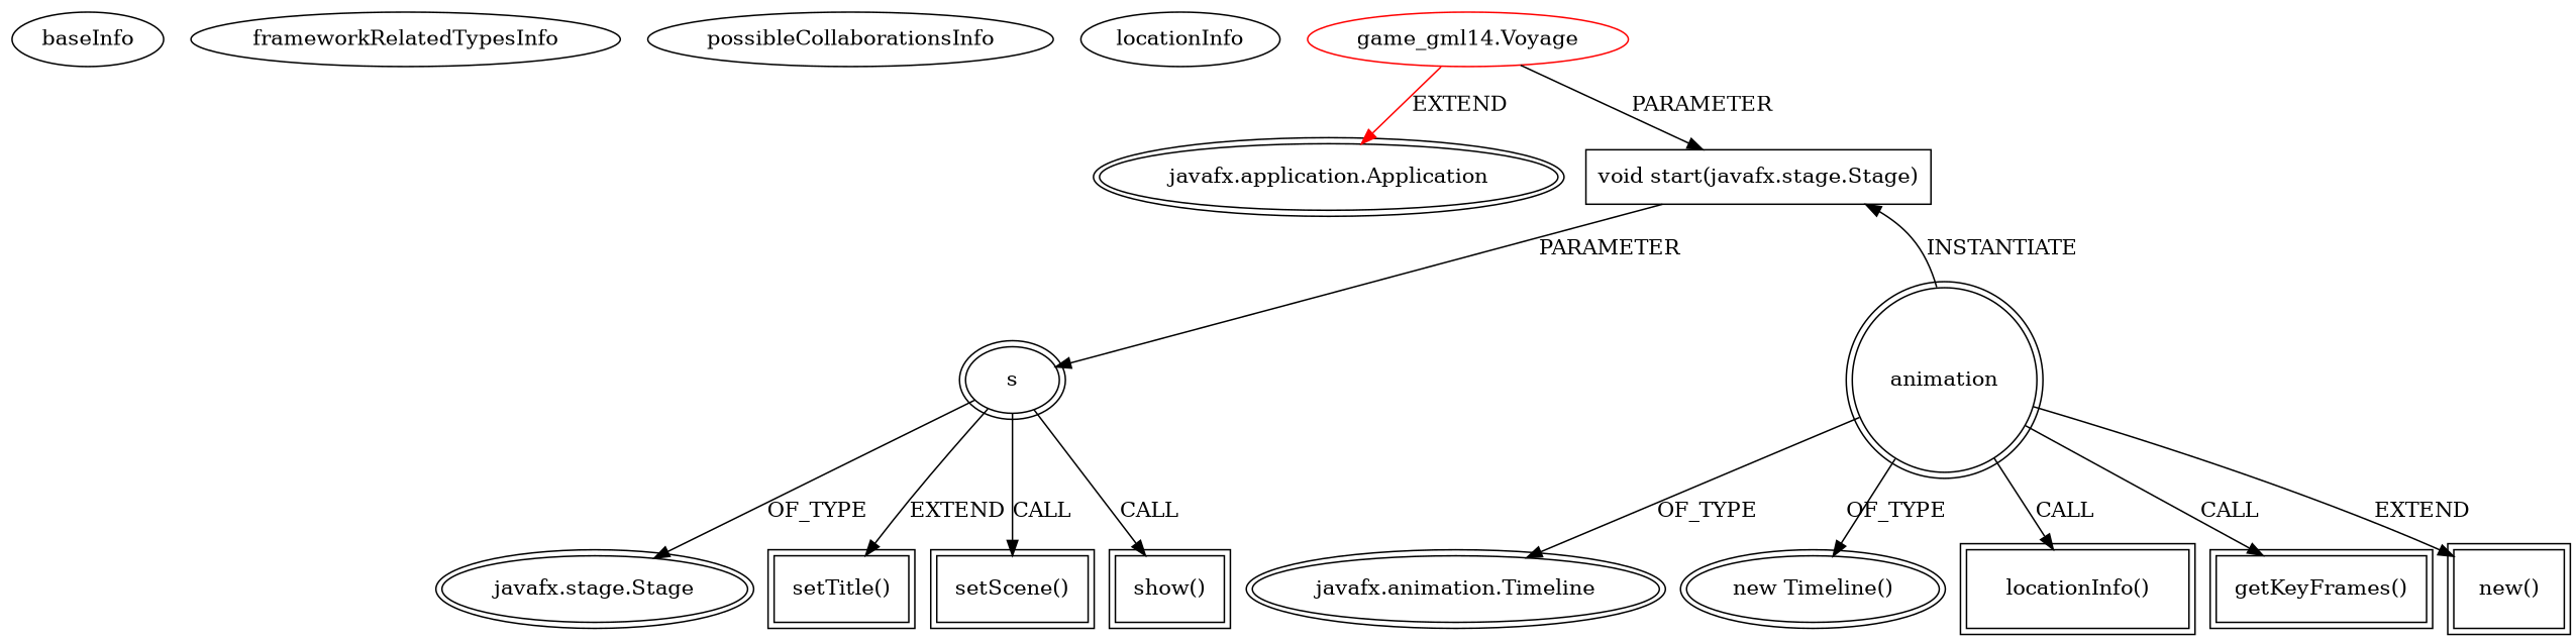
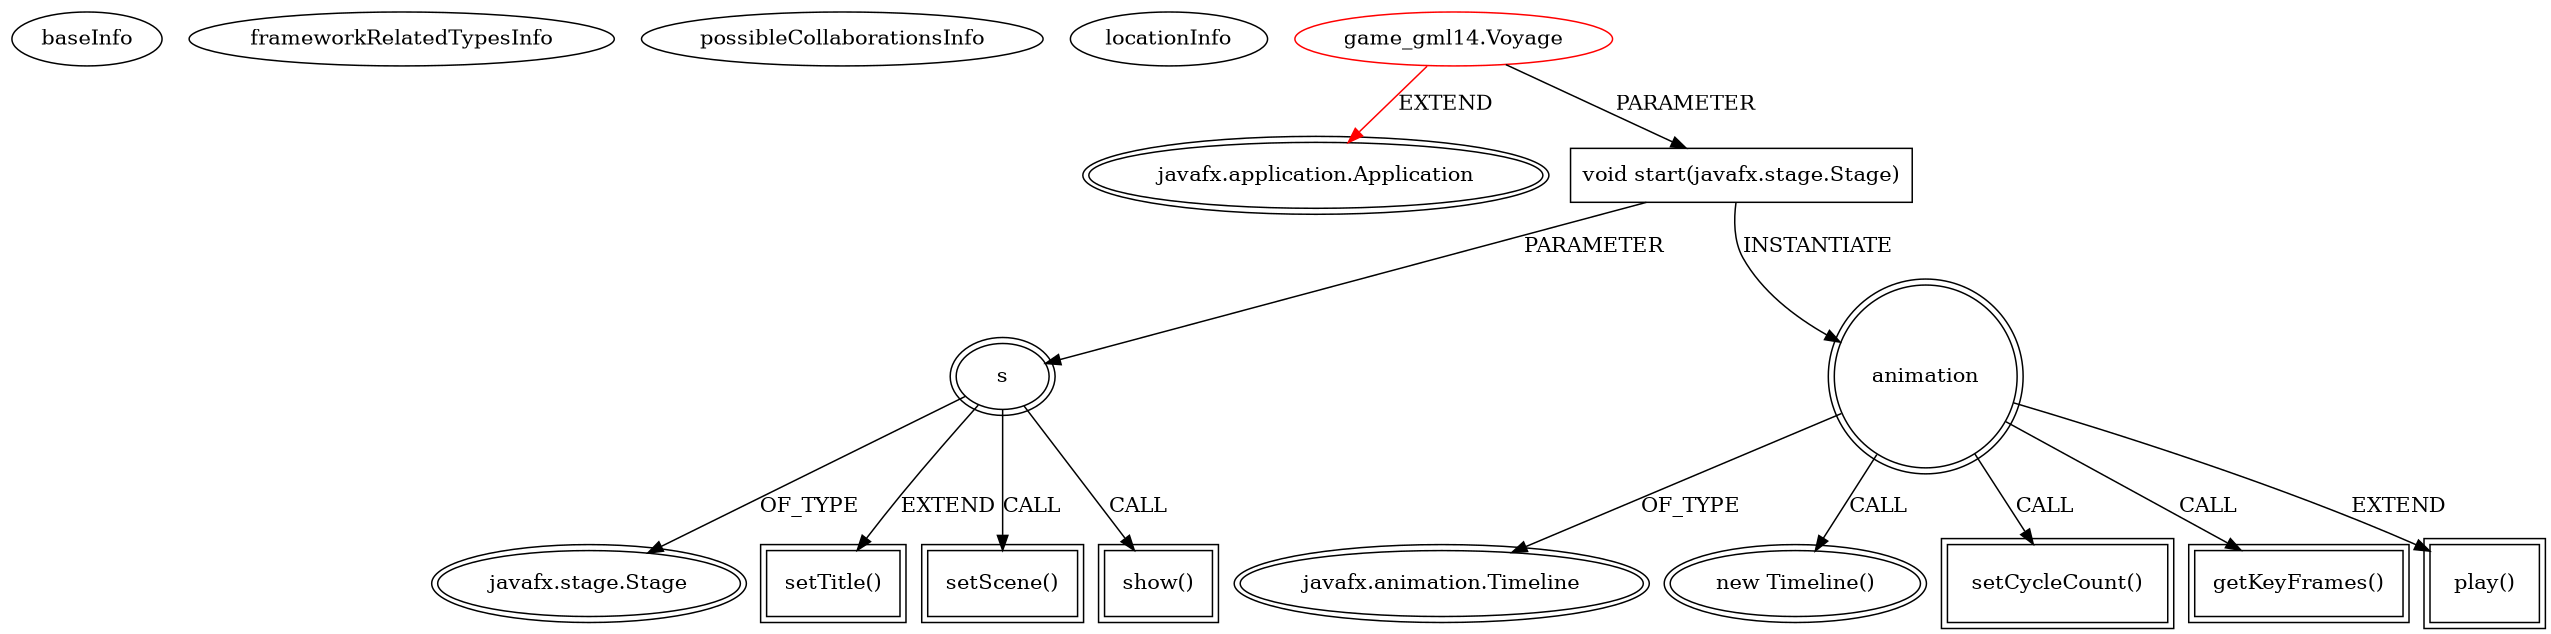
  digraph {
    node [isFrameworkType=true vertexType=INSIDE_CALL peripheries=2]
    baseInfo [category=extension_graph graphId=2822 isAnonymous=false possibleRelation=false isFrameworkType="" vertexType="" peripheries=""]
    frameworkRelatedTypesInfo [0="javafx.application.Application" isFrameworkType="" vertexType="" peripheries=""]
    possibleCollaborationsInfo [isFrameworkType="" vertexType="" peripheries=""]
    locationInfo [contextSignature=Voyage filePath="/gregory-lyons-voyage-to-venus/voyage-to-venus-master/src/game_gml14/Voyage.java" graphId=2822 projectName="gregory-lyons-voyage-to-venus" isFrameworkType="" vertexType="" peripheries=""]
    n5 [color=red isFrameworkType=false label="game_gml14.Voyage" vertexType=ROOT_CLIENT_CLASS_DECLARATION peripheries=""]
    n6 [label="javafx.application.Application" vertexType=FRAMEWORK_CLASS_TYPE]
    n7 [isFrameworkType=false label="void start(javafx.stage.Stage)" shape=box vertexType=OVERRIDING_METHOD_DECLARATION peripheries=""]
    n8 [label=s vertexType=PARAMETER_DECLARATION]
    n9 [label=animation shape=circle vertexType=VARIABLE_EXPRESION]
    n10 [label="javafx.stage.Stage" vertexType=FRAMEWORK_CLASS_TYPE]
    n11 [label="setTitle()" shape=box]
    n12 [label="setScene()" shape=box]
    n13 [label="show()" shape=box]
    n14 [label="javafx.animation.Timeline" vertexType=FRAMEWORK_CLASS_TYPE]
    n15 [label="new Timeline()" vertexType=CONSTRUCTOR_CALL]
-   n16 [label="locationInfo()" shape=box]
+   n16 [label="setCycleCount()" shape=box]
    n17 [label="getKeyFrames()" shape=box]
-   n18 [label="new()" shape=box]
+   n18 [label="play()" shape=box]
    n5 -> n6 [color=red label=EXTEND]
    n5 -> n7 [label=PARAMETER]
    n7 -> n8 [label=PARAMETER]
-   n9 -> n7 [label=INSTANTIATE]
+   n7 -> n9 [label=INSTANTIATE]
    n8 -> n10 [label=OF_TYPE]
    n8 -> n11 [label=EXTEND]
    n8 -> n12 [label=CALL]
    n8 -> n13 [label=CALL]
    n9 -> n14 [label=OF_TYPE]
-   n9 -> n15 [label=OF_TYPE]
+   n9 -> n15 [label=CALL]
    n9 -> n16 [label=CALL]
    n9 -> n17 [label=CALL]
    n9 -> n18 [label=EXTEND]
  }
